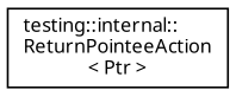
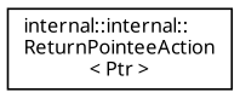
  digraph {
    rankdir=LR
    fontname="Noto Sans"
-   n1 [color=black fillcolor=white fontname="Noto Sans" fontsize=10 height=0.2 label="testing::internal::\lReturnPointeeAction\l\< Ptr \>" shape=record style=filled width=0.4]
+   n1 [color=black fillcolor=white fontname="Noto Sans" fontsize=10 height=0.2 label="internal::internal::\lReturnPointeeAction\l\< Ptr \>" shape=record style=filled width=0.4]
  }
